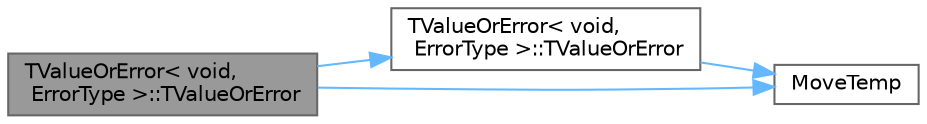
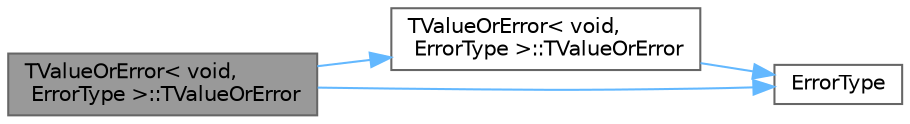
  digraph {
    rankdir=LR
    node [color=grey40 fillcolor=white fontname=Helvetica fontsize=10 shape=box style=filled]
    edge [color=steelblue1 fontname=Helvetica fontsize=10 labelfontname=Helvetica labelfontsize=10 style=solid]
    n1 [color=gray40 fillcolor=grey60 fontcolor=black height=0.2 label="TValueOrError\< void,\l ErrorType \>::TValueOrError" width=0.4]
    n2 [height=0.2 label="TValueOrError\< void,\l ErrorType \>::TValueOrError" width=0.4]
-   n3 [height=0.2 label=MoveTemp width=0.4]
+   n3 [height=0.2 label=ErrorType width=0.4]
    n1 -> n2
    n1 -> n3
    n2 -> n3
  }
